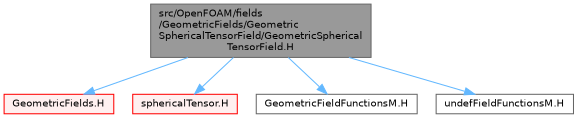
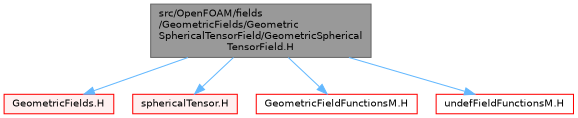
  digraph {
    node [color=red fillcolor="#FFF0F0" fontname=Helvetica fontsize=10 shape=box style=filled]
    edge [color=steelblue1 fontname=Helvetica fontsize=10 labelfontname=Helvetica labelfontsize=10 style=solid]
    n1 [color=gray40 fillcolor=grey60 fontcolor=black height=0.2 label="src/OpenFOAM/fields\l/GeometricFields/Geometric\lSphericalTensorField/GeometricSpherical\lTensorField.H" width=0.4]
    n2 [height=0.2 label="GeometricFields.H" width=0.4]
    n3 [height=0.2 label="sphericalTensor.H" width=0.4]
-   n4 [color=grey40 fillcolor=white height=0.2 label="GeometricFieldFunctionsM.H" width=0.4]
-   n5 [color=grey40 fillcolor=white height=0.2 label="undefFieldFunctionsM.H" width=0.4]
+   n4 [fillcolor=white height=0.2 label="GeometricFieldFunctionsM.H" width=0.4]
+   n5 [fillcolor=white height=0.2 label="undefFieldFunctionsM.H" width=0.4]
    n1 -> n2
    n1 -> n3
    n1 -> n4
    n1 -> n5
  }
